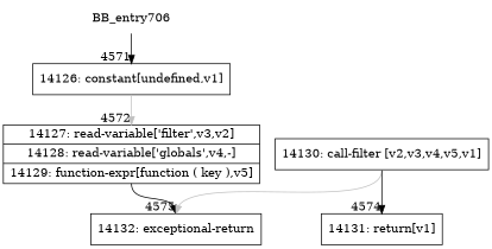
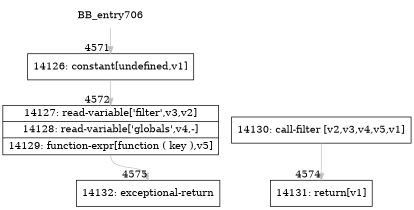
  digraph {
    rankdir=TD
    node [shape=record]
    edge [headport=n tailport=s color=gray]
    n1 [label=BB_entry706 shape=none]
    n2 [label="{14126: constant[undefined,v1]}"]
    n3 [label="{14127: read-variable['filter',v3,v2]|14128: read-variable['globals',v4,-]|14129: function-expr[function ( key ),v5]}"]
    n4 [label="{14132: exceptional-return}"]
    n5 [label="{14130: call-filter [v2,v3,v4,v5,v1]}"]
    n6 [label="{14131: return[v1]}"]
-   n1 -> n2 [headlabel="    4571" color=""]
+   n1 -> n2 [headlabel="    4571"]
    n2 -> n3 [headlabel="      4572"]
-   n3 -> n4 [color=black headlabel="      4575"]
-   n5 -> n4
-   n5 -> n6 [headlabel="      4574" color=""]
+   n3 -> n4 [headlabel="      4575"]
+   n5 -> n6 [headlabel="      4574"]
  }
